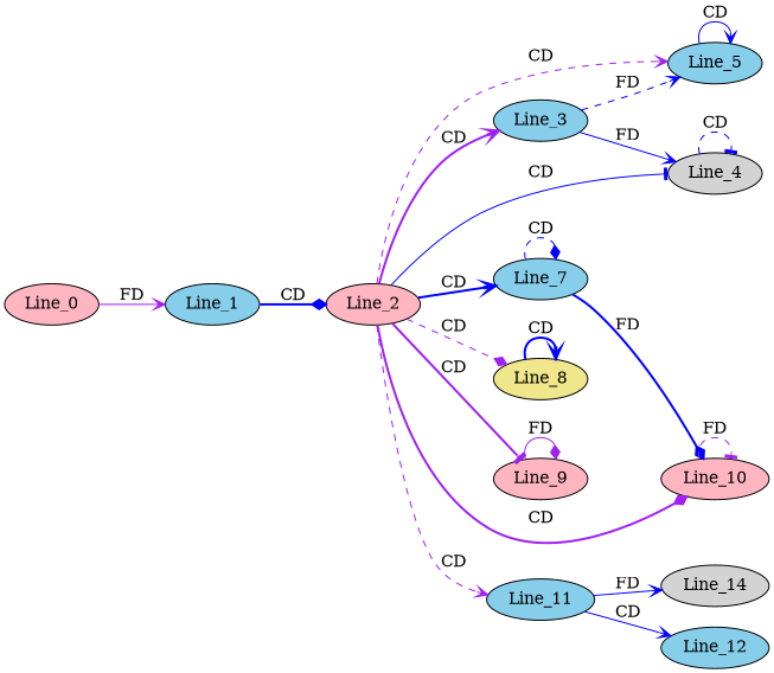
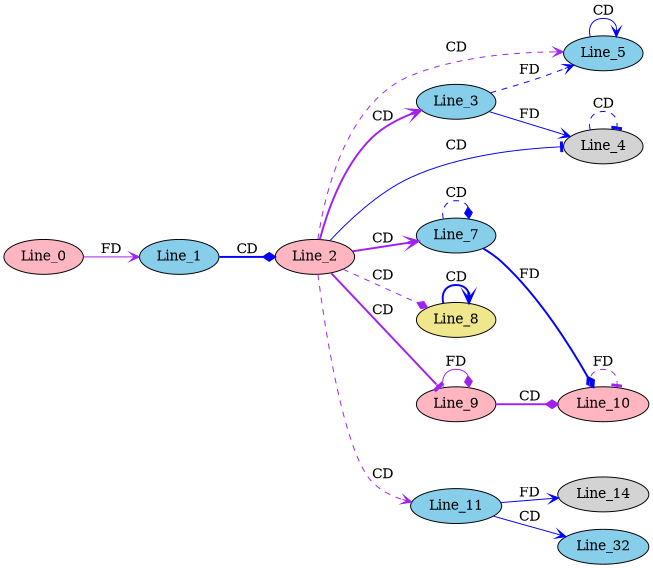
  digraph {
    rankdir=LR
    node [fillcolor=skyblue style=filled]
    edge [arrowhead=vee color=blue style=solid]
    Line_0 [fillcolor=lightpink]
    Line_1
    Line_2 [fillcolor=lightpink]
    Line_3
    Line_4 [fillcolor=lightgrey]
    Line_5
    Line_7
    Line_8 [fillcolor=khaki]
    Line_9 [fillcolor=lightpink]
    Line_10 [fillcolor=lightpink]
    Line_11
-   Line_12
+   Line_12 [label=Line_32]
    Line_14 [fillcolor=lightgrey]
    Line_0 -> Line_1 [color=purple label=FD]
    Line_1 -> Line_2 [arrowhead=diamond label=CD style=bold]
    Line_2 -> Line_3 [color=purple label=CD style=bold]
    Line_2 -> Line_4 [arrowhead=tee label=CD]
    Line_2 -> Line_5 [color=purple label=CD style=dashed]
-   Line_2 -> Line_7 [label=CD style=bold]
+   Line_2 -> Line_7 [color=purple label=CD style=bold]
    Line_2 -> Line_8 [arrowhead=diamond color=purple label=CD style=dashed]
    Line_2 -> Line_9 [arrowhead=tee color=purple label=CD style=bold]
-   Line_2 -> Line_10 [arrowhead=diamond color=purple label=CD style=bold]
+   Line_9 -> Line_10 [arrowhead=diamond color=purple label=CD style=bold]
    Line_2 -> Line_11 [color=purple label=CD style=dashed]
    Line_3 -> Line_4 [label=FD]
    Line_3 -> Line_5 [label=FD style=dashed]
    Line_4 -> Line_4 [arrowhead=tee label=CD style=dashed]
    Line_5 -> Line_5 [label=CD]
    Line_7 -> Line_7 [arrowhead=diamond label=CD style=dashed]
    Line_7 -> Line_10 [arrowhead=diamond label=FD style=bold]
    Line_8 -> Line_8 [label=CD style=bold]
    Line_9 -> Line_9 [arrowhead=diamond color=purple label=FD]
    Line_10 -> Line_10 [arrowhead=tee color=purple label=FD style=dashed]
    Line_11 -> Line_12 [label=CD]
    Line_11 -> Line_14 [label=FD]
  }
